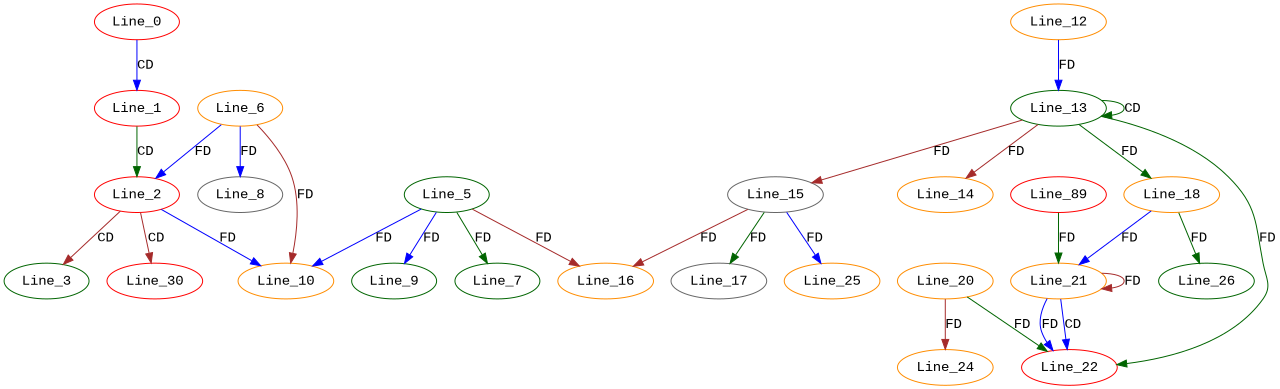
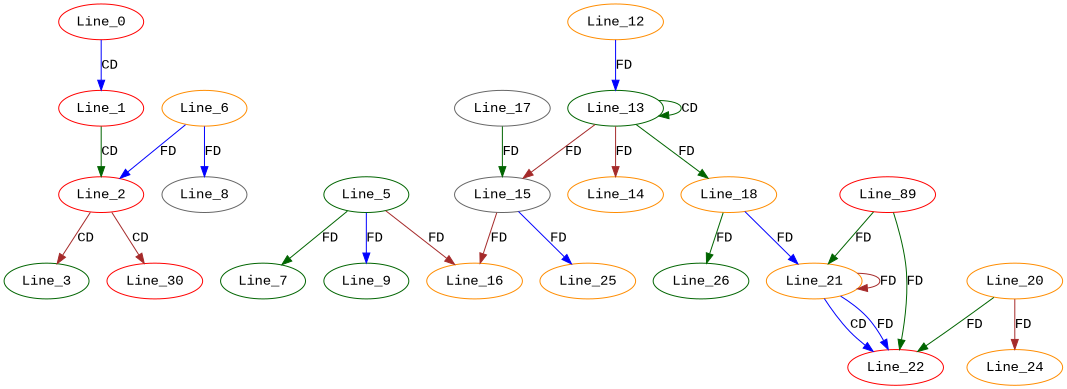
  digraph {
    fontname="Liberation Mono"
    node [color=darkorange fontname="Liberation Mono"]
    edge [color=blue fontname="Liberation Mono"]
    Line_0 [color=red]
    Line_1 [color=red]
    Line_2 [color=red]
    Line_3 [color=darkgreen]
-   Line_10
    Line_30 [color=red]
    Line_6
    Line_8 [color=gray40]
    Line_5 [color=darkgreen]
    Line_7 [color=darkgreen]
    Line_9 [color=darkgreen]
    Line_16
    Line_13 [color=darkgreen]
    Line_14
    Line_15 [color=gray40]
    Line_18
    Line_17 [color=gray40]
    Line_25
    Line_21
    Line_26 [color=darkgreen]
    Line_12
    Line_22 [color=red]
    n23 [color=red label=Line_89]
    Line_20
    Line_24
    Line_0 -> Line_1 [label=CD]
    Line_1 -> Line_2 [color=darkgreen label=CD]
    Line_2 -> Line_3 [color=brown label=CD]
-   Line_2 -> Line_10 [label=FD]
    Line_2 -> Line_30 [color=brown label=CD]
    Line_6 -> Line_2 [label=FD]
-   Line_6 -> Line_10 [color=brown label=FD]
    Line_6 -> Line_8 [label=FD]
-   Line_5 -> Line_10 [label=FD]
    Line_5 -> Line_7 [color=darkgreen label=FD]
    Line_5 -> Line_9 [label=FD]
    Line_5 -> Line_16 [color=brown label=FD]
    Line_13 -> Line_13 [color=darkgreen label=CD]
    Line_13 -> Line_14 [color=brown label=FD]
    Line_13 -> Line_15 [color=brown label=FD]
    Line_13 -> Line_18 [color=darkgreen label=FD]
    Line_15 -> Line_16 [color=brown label=FD]
-   Line_15 -> Line_17 [color=darkgreen label=FD]
+   Line_17 -> Line_15 [color=darkgreen label=FD]
    Line_15 -> Line_25 [label=FD]
    Line_18 -> Line_21 [label=FD]
    Line_18 -> Line_26 [color=darkgreen label=FD]
    Line_21 -> Line_21 [color=brown label=FD]
    Line_21 -> Line_22 [label=CD]
    Line_21 -> Line_22 [label=FD]
    Line_12 -> Line_13 [label=FD]
    n23 -> Line_21 [color=darkgreen label=FD]
-   Line_13 -> Line_22 [color=darkgreen label=FD]
+   n23 -> Line_22 [color=darkgreen label=FD]
    Line_20 -> Line_22 [color=darkgreen label=FD]
    Line_20 -> Line_24 [color=brown label=FD]
  }
